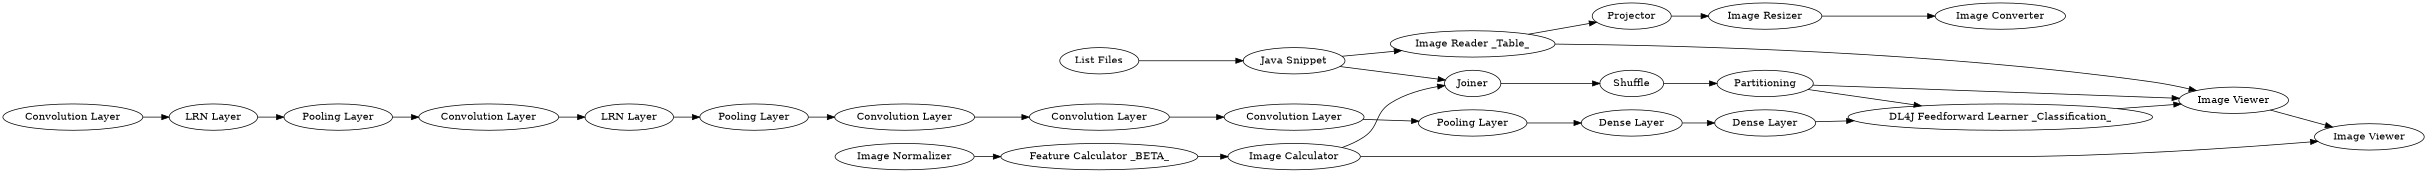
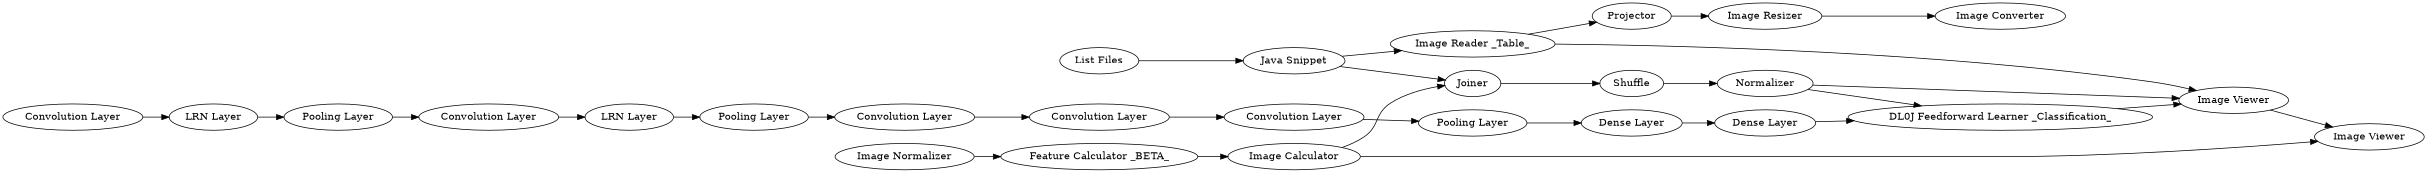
  digraph {
    rankdir=LR
    n1 [label="Convolution Layer"]
    n2 [label="Pooling Layer"]
    n3 [label="Dense Layer"]
    n4 [label="Dense Layer"]
-   n5 [label="DL4J Feedforward Learner _Classification_"]
+   n5 [label="DL0J Feedforward Learner _Classification_"]
    n6 [label="Image Viewer"]
    n7 [label="Image Viewer"]
    n8 [label=Shuffle]
-   n9 [label=Partitioning]
+   n9 [label=Normalizer]
    n10 [label="Java Snippet"]
    n11 [label="Image Reader _Table_"]
    n12 [label=Joiner]
    n13 [label=Projector]
    n14 [label="Image Resizer"]
    n15 [label="Image Calculator"]
    n16 [label="Convolution Layer"]
    n17 [label="LRN Layer"]
    n18 [label="Pooling Layer"]
    n19 [label="Convolution Layer"]
    n20 [label="Pooling Layer"]
    n21 [label="Convolution Layer"]
    n22 [label="LRN Layer"]
    n23 [label="Convolution Layer"]
    n24 [label="Image Converter"]
    n25 [label="List Files"]
    n26 [label="Feature Calculator _BETA_"]
    n27 [label="Image Normalizer"]
    n1 -> n2
    n2 -> n3
    n3 -> n4
    n4 -> n5
    n5 -> n6
    n6 -> n7
    n8 -> n9
    n9 -> n5
    n9 -> n6
    n10 -> n11
    n10 -> n12
    n11 -> n6
    n11 -> n13
    n12 -> n8
    n13 -> n14
    n14 -> n24
    n15 -> n7
    n15 -> n12
    n16 -> n17
    n17 -> n18
    n18 -> n19
    n19 -> n23
    n20 -> n16
    n21 -> n22
    n22 -> n20
    n23 -> n1
    n25 -> n10
    n26 -> n15
    n27 -> n26
  }
